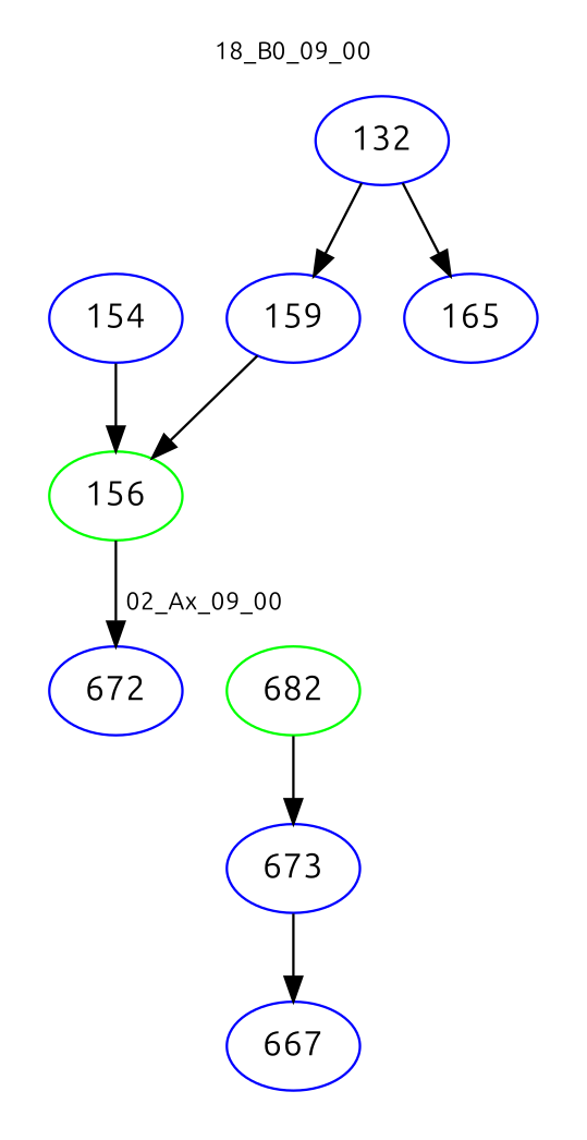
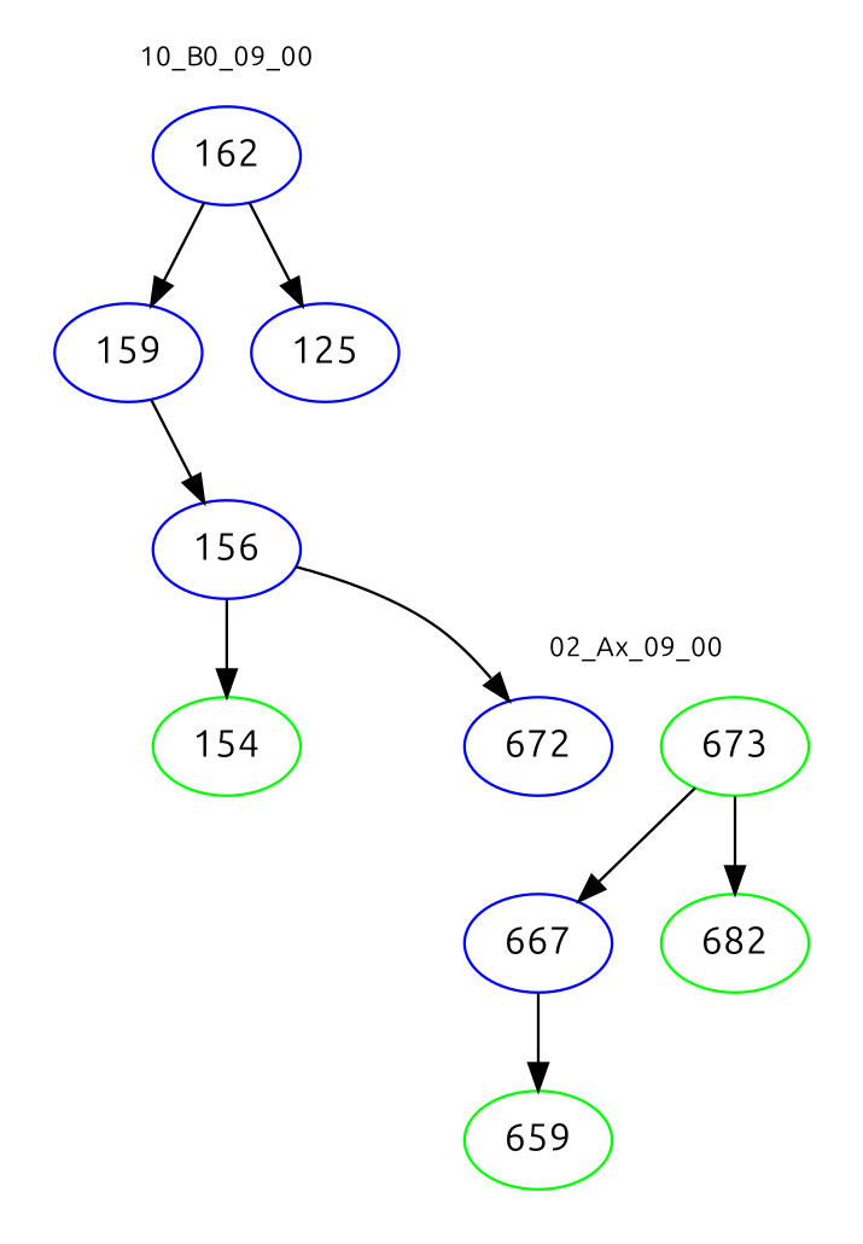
  digraph {
    fontname=Ubuntu
    node [color=blue fontname=Ubuntu]
    edge [color=black fontname=Ubuntu]
-   n1 [label=673]
+   n1 [color=green label=673]
    n2 [label=667]
    n3 [color=green label=682]
+   n4 [color=green label=659]
    n5 [label=672]
    n6 [label=159]
-   n7 [color=green label=156]
-   n8 [label=132]
-   n9 [label=154]
-   n10 [label=165]
+   n7 [label=156]
+   n8 [label=162]
+   n9 [color=green label=154]
+   n10 [label=125]
    subgraph cluster_1 {
      color=white
      fontsize=10
      label="02_Ax_09_00"
      n1
      n2
      n3
+     n4
      n5
    }
    subgraph cluster_2 {
      color=white
      fontsize=10
-     label="18_B0_09_00"
+     label="10_B0_09_00"
      n6
      n7
      n8
      n9
      n10
    }
    n1 -> n2
-   n3 -> n1
+   n1 -> n3
+   n2 -> n4
    n6 -> n7
    n7 -> n5
-   n9 -> n7
+   n7 -> n9
    n8 -> n6
    n8 -> n10
  }
